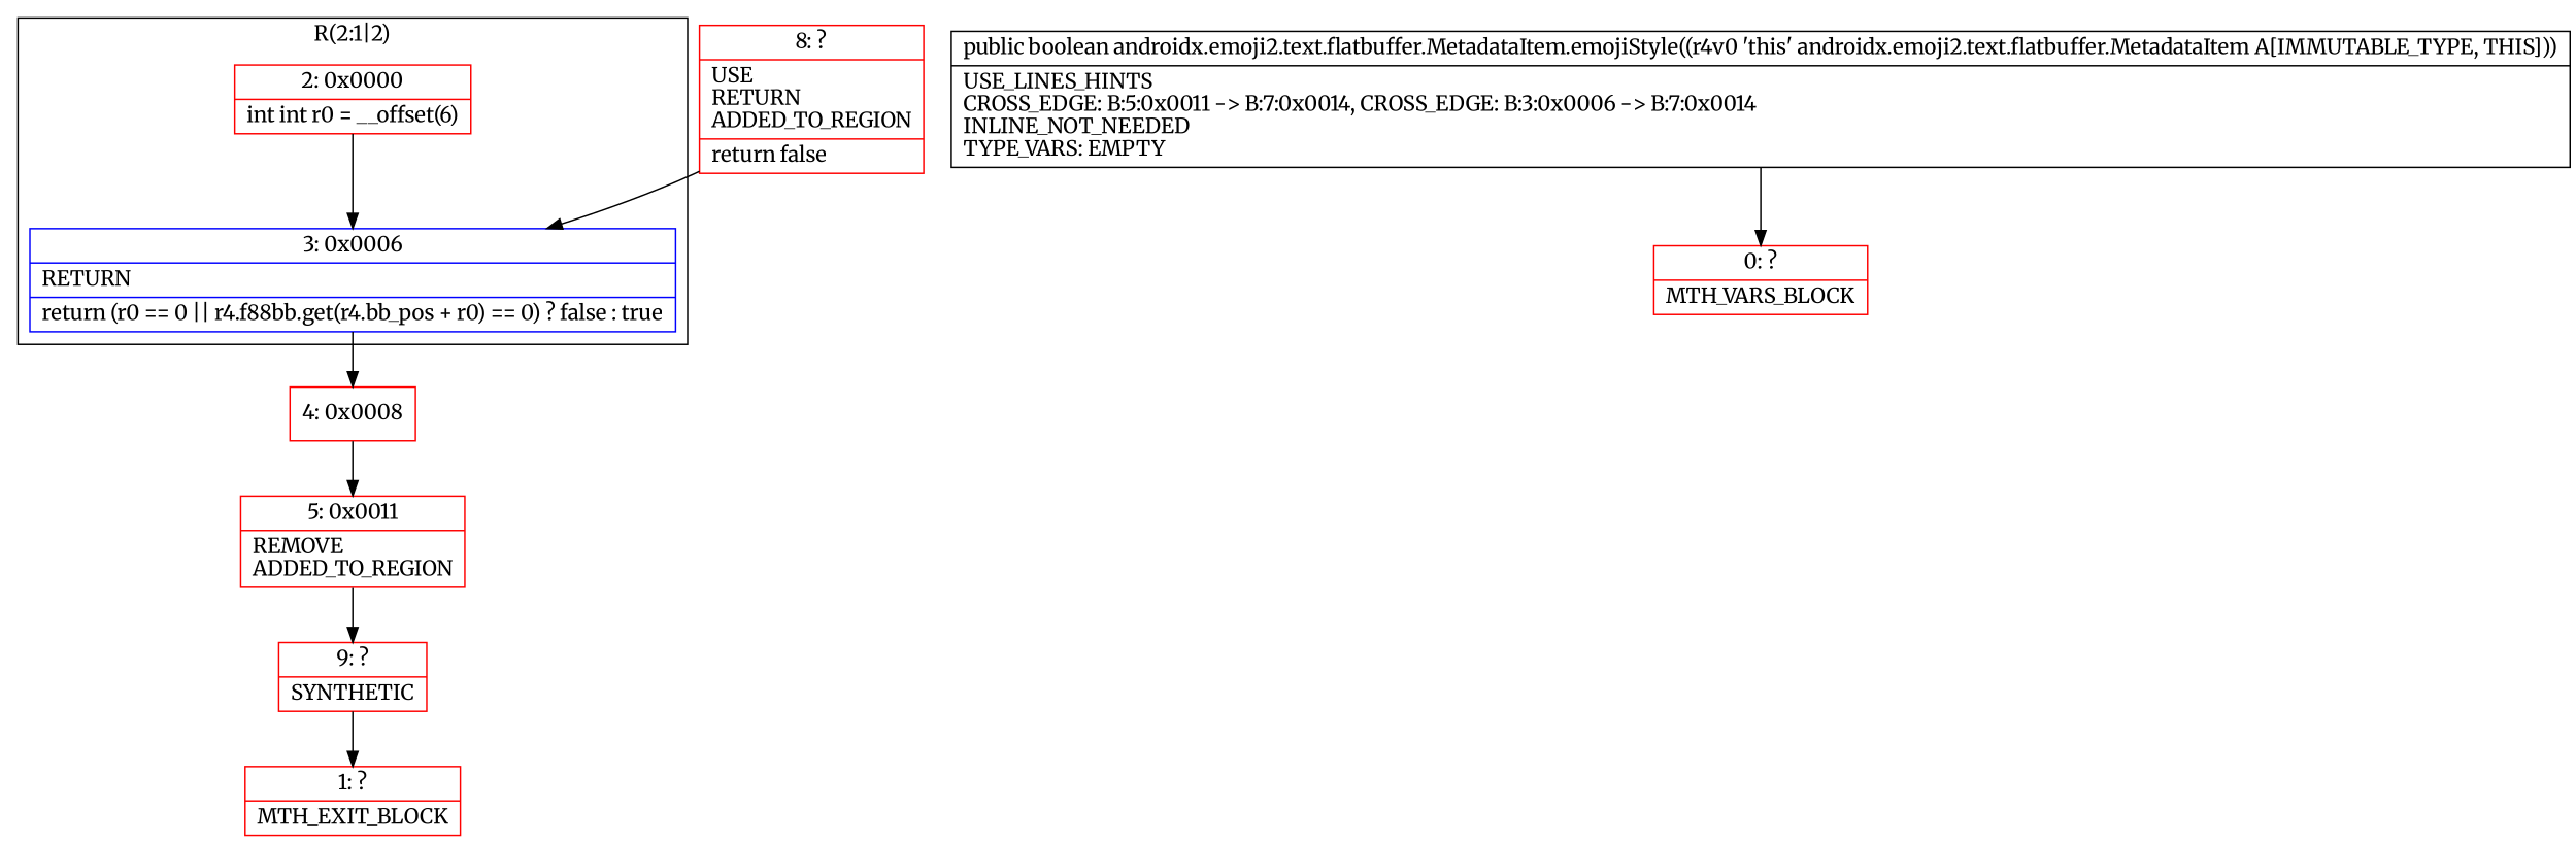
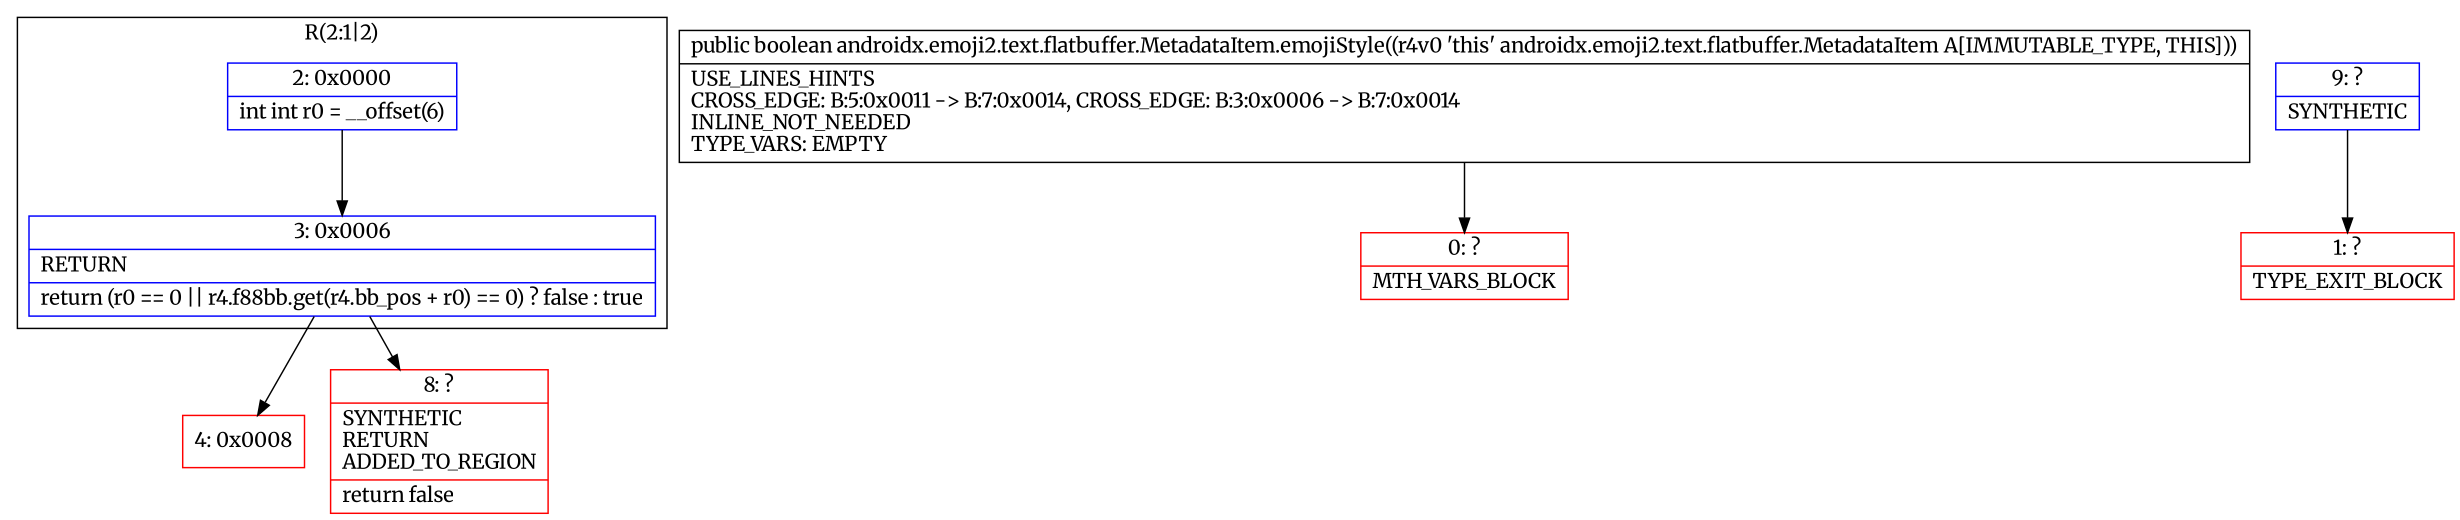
  digraph {
    fontname=Merriweather
    node [color=red fontname=Merriweather shape=record]
    edge [fontname=Merriweather]
-   n1 [label="{2\:\ 0x0000|int int r0 = __offset(6)\l}"]
+   n1 [color=blue label="{2\:\ 0x0000|int int r0 = __offset(6)\l}"]
    n2 [color=blue label="{3\:\ 0x0006|RETURN\l|return (r0 == 0 \|\| r4.f88bb.get(r4.bb_pos + r0) == 0) ? false : true\l}"]
    n3 [label="{4\:\ 0x0008}"]
-   n4 [label="{8\:\ ?|USE\lRETURN\lADDED_TO_REGION\l|return false\l}"]
-   n5 [label="{5\:\ 0x0011|REMOVE\lADDED_TO_REGION\l}"]
+   n4 [label="{8\:\ ?|SYNTHETIC\lRETURN\lADDED_TO_REGION\l|return false\l}"]
    n6 [label="{0\:\ ?|MTH_VARS_BLOCK\l}"]
-   n7 [label="{9\:\ ?|SYNTHETIC\l}"]
-   n8 [label="{1\:\ ?|MTH_EXIT_BLOCK\l}"]
+   n7 [color=blue label="{9\:\ ?|SYNTHETIC\l}"]
+   n8 [label="{1\:\ ?|TYPE_EXIT_BLOCK\l}"]
    n9 [label="{public boolean androidx.emoji2.text.flatbuffer.MetadataItem.emojiStyle((r4v0 'this' androidx.emoji2.text.flatbuffer.MetadataItem A[IMMUTABLE_TYPE, THIS]))  | USE_LINES_HINTS\lCROSS_EDGE: B:5:0x0011 \-\> B:7:0x0014, CROSS_EDGE: B:3:0x0006 \-\> B:7:0x0014\lINLINE_NOT_NEEDED\lTYPE_VARS: EMPTY\l}" color=""]
    subgraph cluster_1 {
      label="R(2:1|2)"
      n1
      n2
    }
    n1 -> n2
    n2 -> n3
-   n4 -> n2
-   n3 -> n5
-   n5 -> n7
+   n2 -> n4
    n7 -> n8
    n9 -> n6
  }
